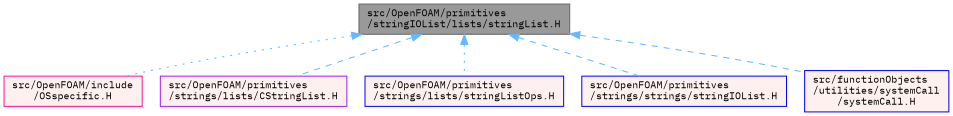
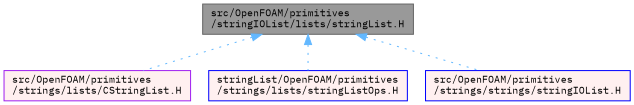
  digraph {
    fontname="IBM Plex Mono"
    node [color=blue fillcolor="#FFF0F0" fontname="IBM Plex Mono" fontsize=10 shape=box style=filled]
    edge [color=steelblue1 dir=back fontname="IBM Plex Mono" fontsize=10 labelfontname=Helvetica labelfontsize=10 style=dotted]
    n1 [color=gray40 fillcolor=grey60 fontcolor=black height=0.2 label="src/OpenFOAM/primitives\l/stringIOList/lists/stringList.H" width=0.4]
-   n2 [color=deeppink height=0.2 label="src/OpenFOAM/include\l/OSspecific.H" width=0.4]
    n3 [color=purple height=0.2 label="src/OpenFOAM/primitives\l/strings/lists/CStringList.H" width=0.4]
-   n4 [height=0.2 label="src/OpenFOAM/primitives\l/strings/lists/stringListOps.H" width=0.4]
+   n4 [height=0.2 label="stringList/OpenFOAM/primitives\l/strings/lists/stringListOps.H" width=0.4]
    n5 [height=0.2 label="src/OpenFOAM/primitives\l/strings/strings/stringIOList.H" width=0.4]
-   n6 [height=0.2 label="src/functionObjects\l/utilities/systemCall\l/systemCall.H" width=0.4]
-   n1 -> n2
-   n1 -> n3 [style=dashed]
+   n1 -> n3
    n1 -> n4
-   n1 -> n5 [style=dashed]
-   n1 -> n6 [style=dashed]
+   n1 -> n5
  }
